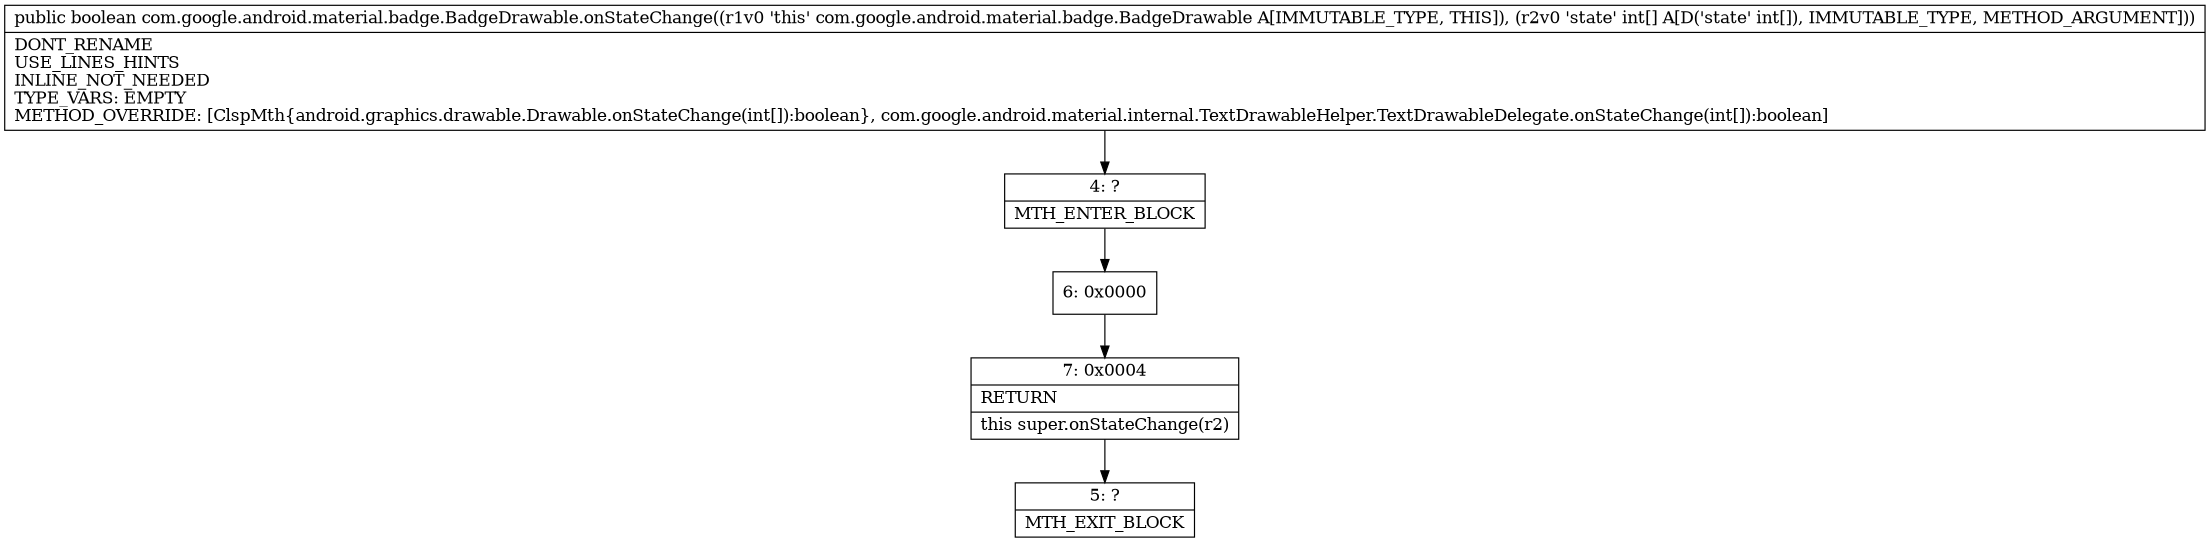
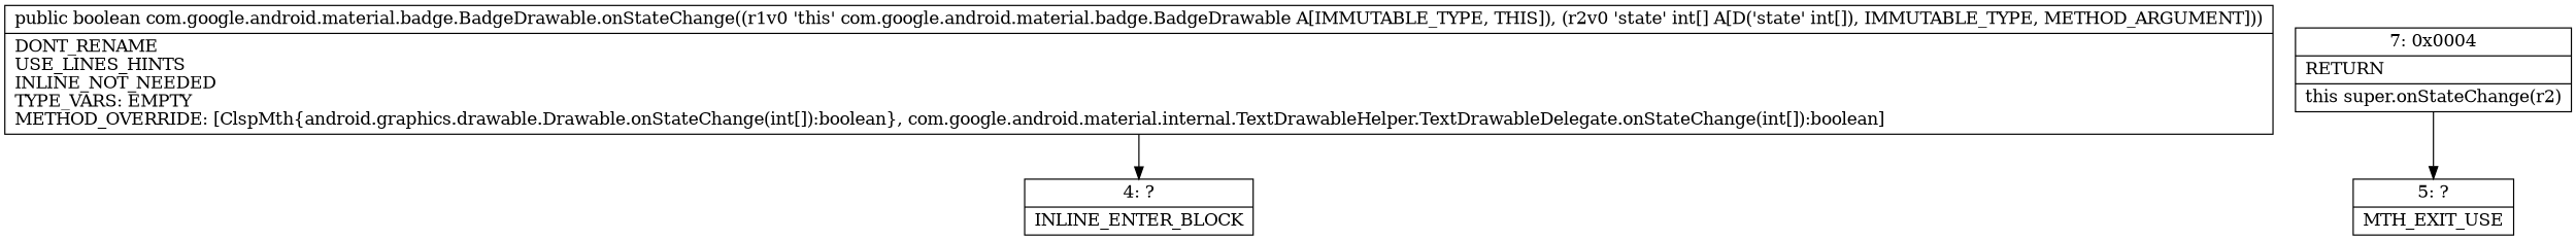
  digraph {
    node [shape=record]
-   n1 [label="{4\:\ ?|MTH_ENTER_BLOCK\l}"]
-   n2 [label="{6\:\ 0x0000}"]
+   n1 [label="{4\:\ ?|INLINE_ENTER_BLOCK\l}"]
    n3 [label="{7\:\ 0x0004|RETURN\l|this super.onStateChange(r2)\l}"]
-   n4 [label="{5\:\ ?|MTH_EXIT_BLOCK\l}"]
+   n4 [label="{5\:\ ?|MTH_EXIT_USE\l}"]
    n5 [label="{public boolean com.google.android.material.badge.BadgeDrawable.onStateChange((r1v0 'this' com.google.android.material.badge.BadgeDrawable A[IMMUTABLE_TYPE, THIS]), (r2v0 'state' int[] A[D('state' int[]), IMMUTABLE_TYPE, METHOD_ARGUMENT]))  | DONT_RENAME\lUSE_LINES_HINTS\lINLINE_NOT_NEEDED\lTYPE_VARS: EMPTY\lMETHOD_OVERRIDE: [ClspMth\{android.graphics.drawable.Drawable.onStateChange(int[]):boolean\}, com.google.android.material.internal.TextDrawableHelper.TextDrawableDelegate.onStateChange(int[]):boolean]\l}"]
-   n1 -> n2
-   n2 -> n3
    n3 -> n4
    n5 -> n1
  }
